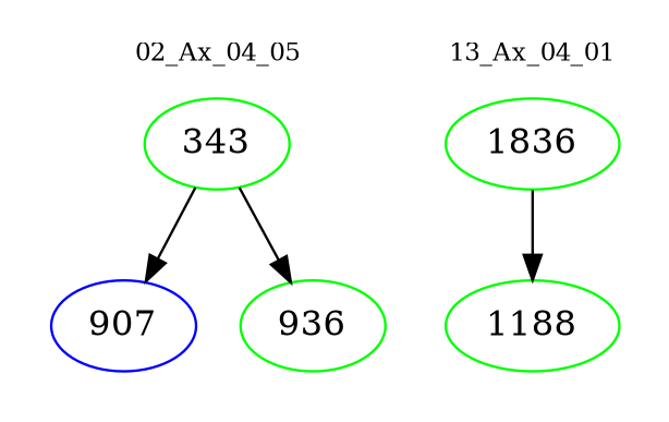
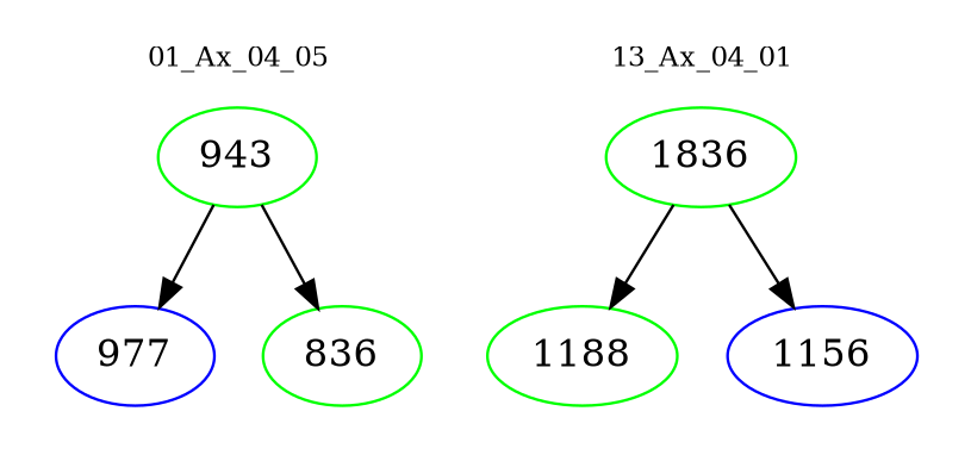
  digraph {
    node [color=green]
    edge [color=black]
-   n1 [label=343]
-   n2 [color=blue label=907]
-   n3 [label=936]
+   n1 [label=943]
+   n2 [color=blue label=977]
+   n3 [label=836]
    n4 [label=1836]
    n5 [label=1188]
+   n6 [color=blue label=1156]
    subgraph cluster_1 {
      color=white
      fontsize=10
-     label="02_Ax_04_05"
+     label="01_Ax_04_05"
      n1
      n2
      n3
    }
    subgraph cluster_2 {
      color=white
      fontsize=10
      label="13_Ax_04_01"
      n4
      n5
+     n6
    }
    n1 -> n2
    n1 -> n3
    n4 -> n5
+   n4 -> n6
  }
